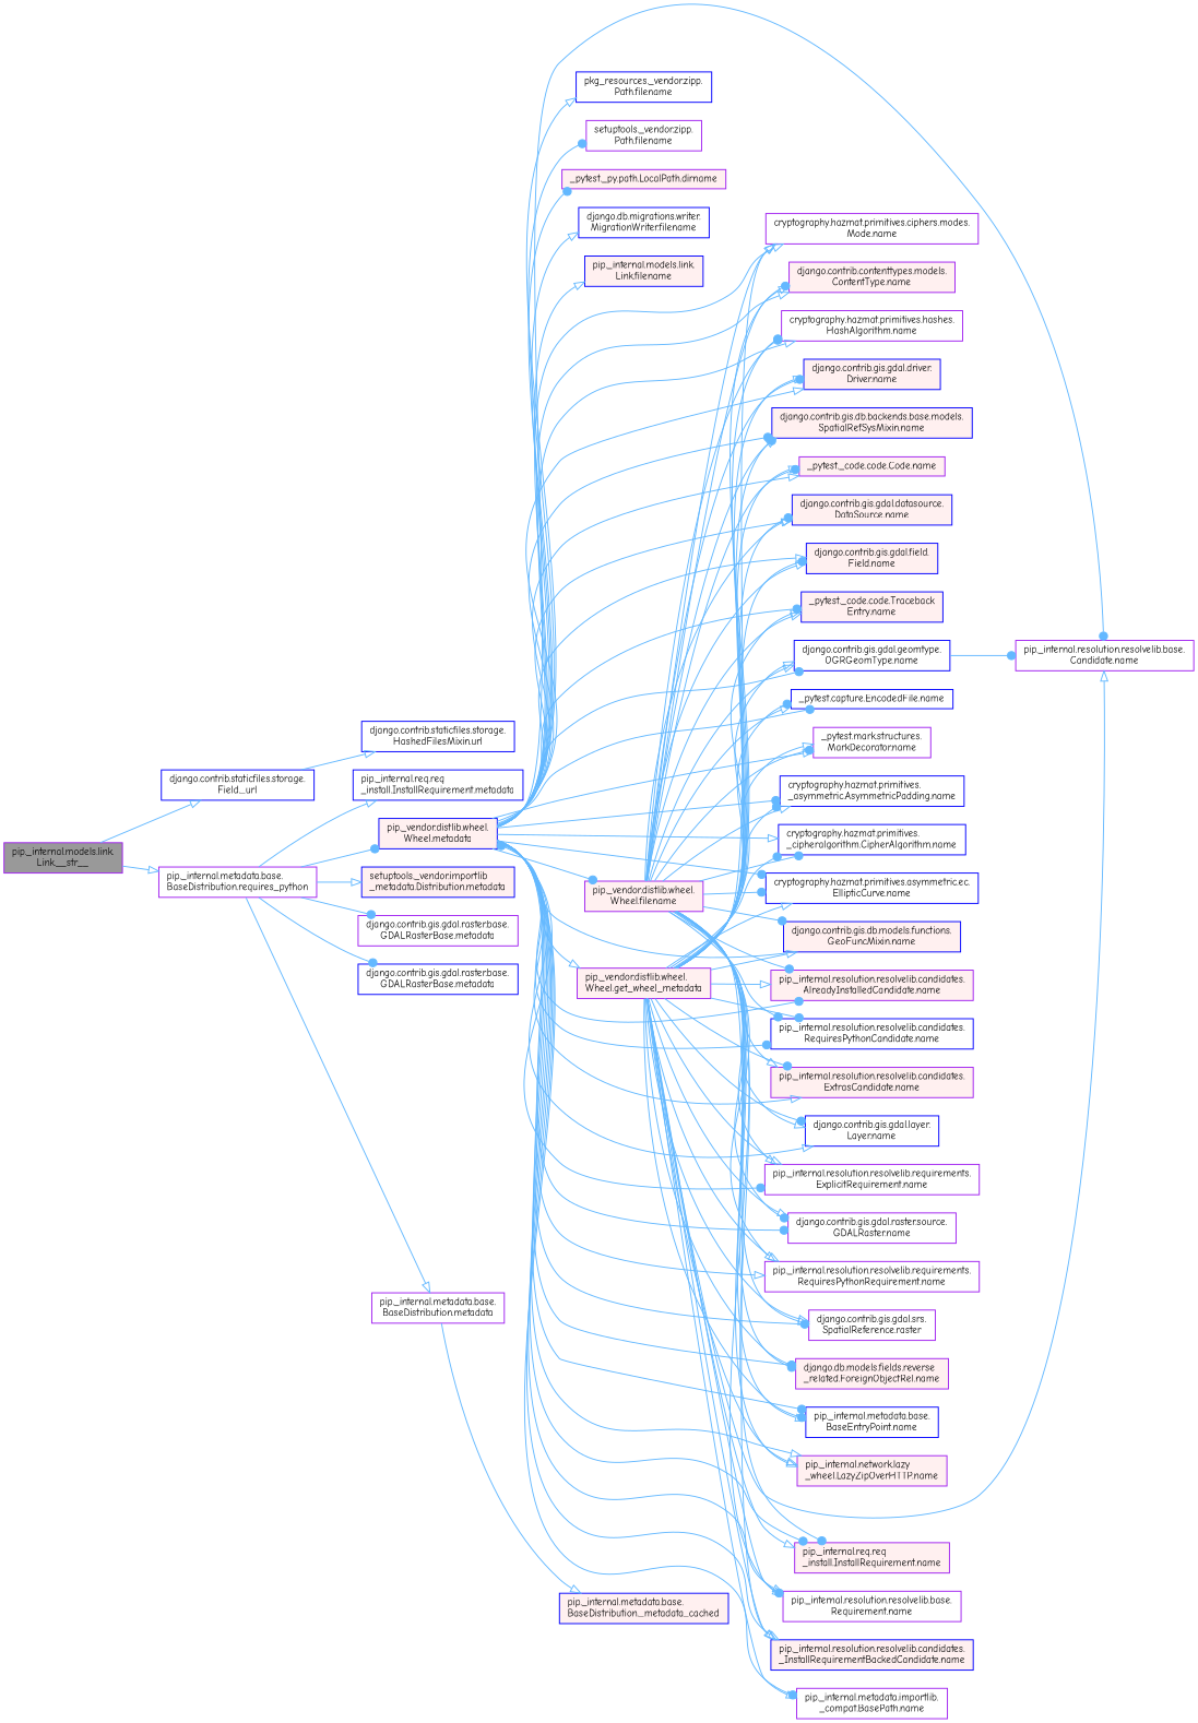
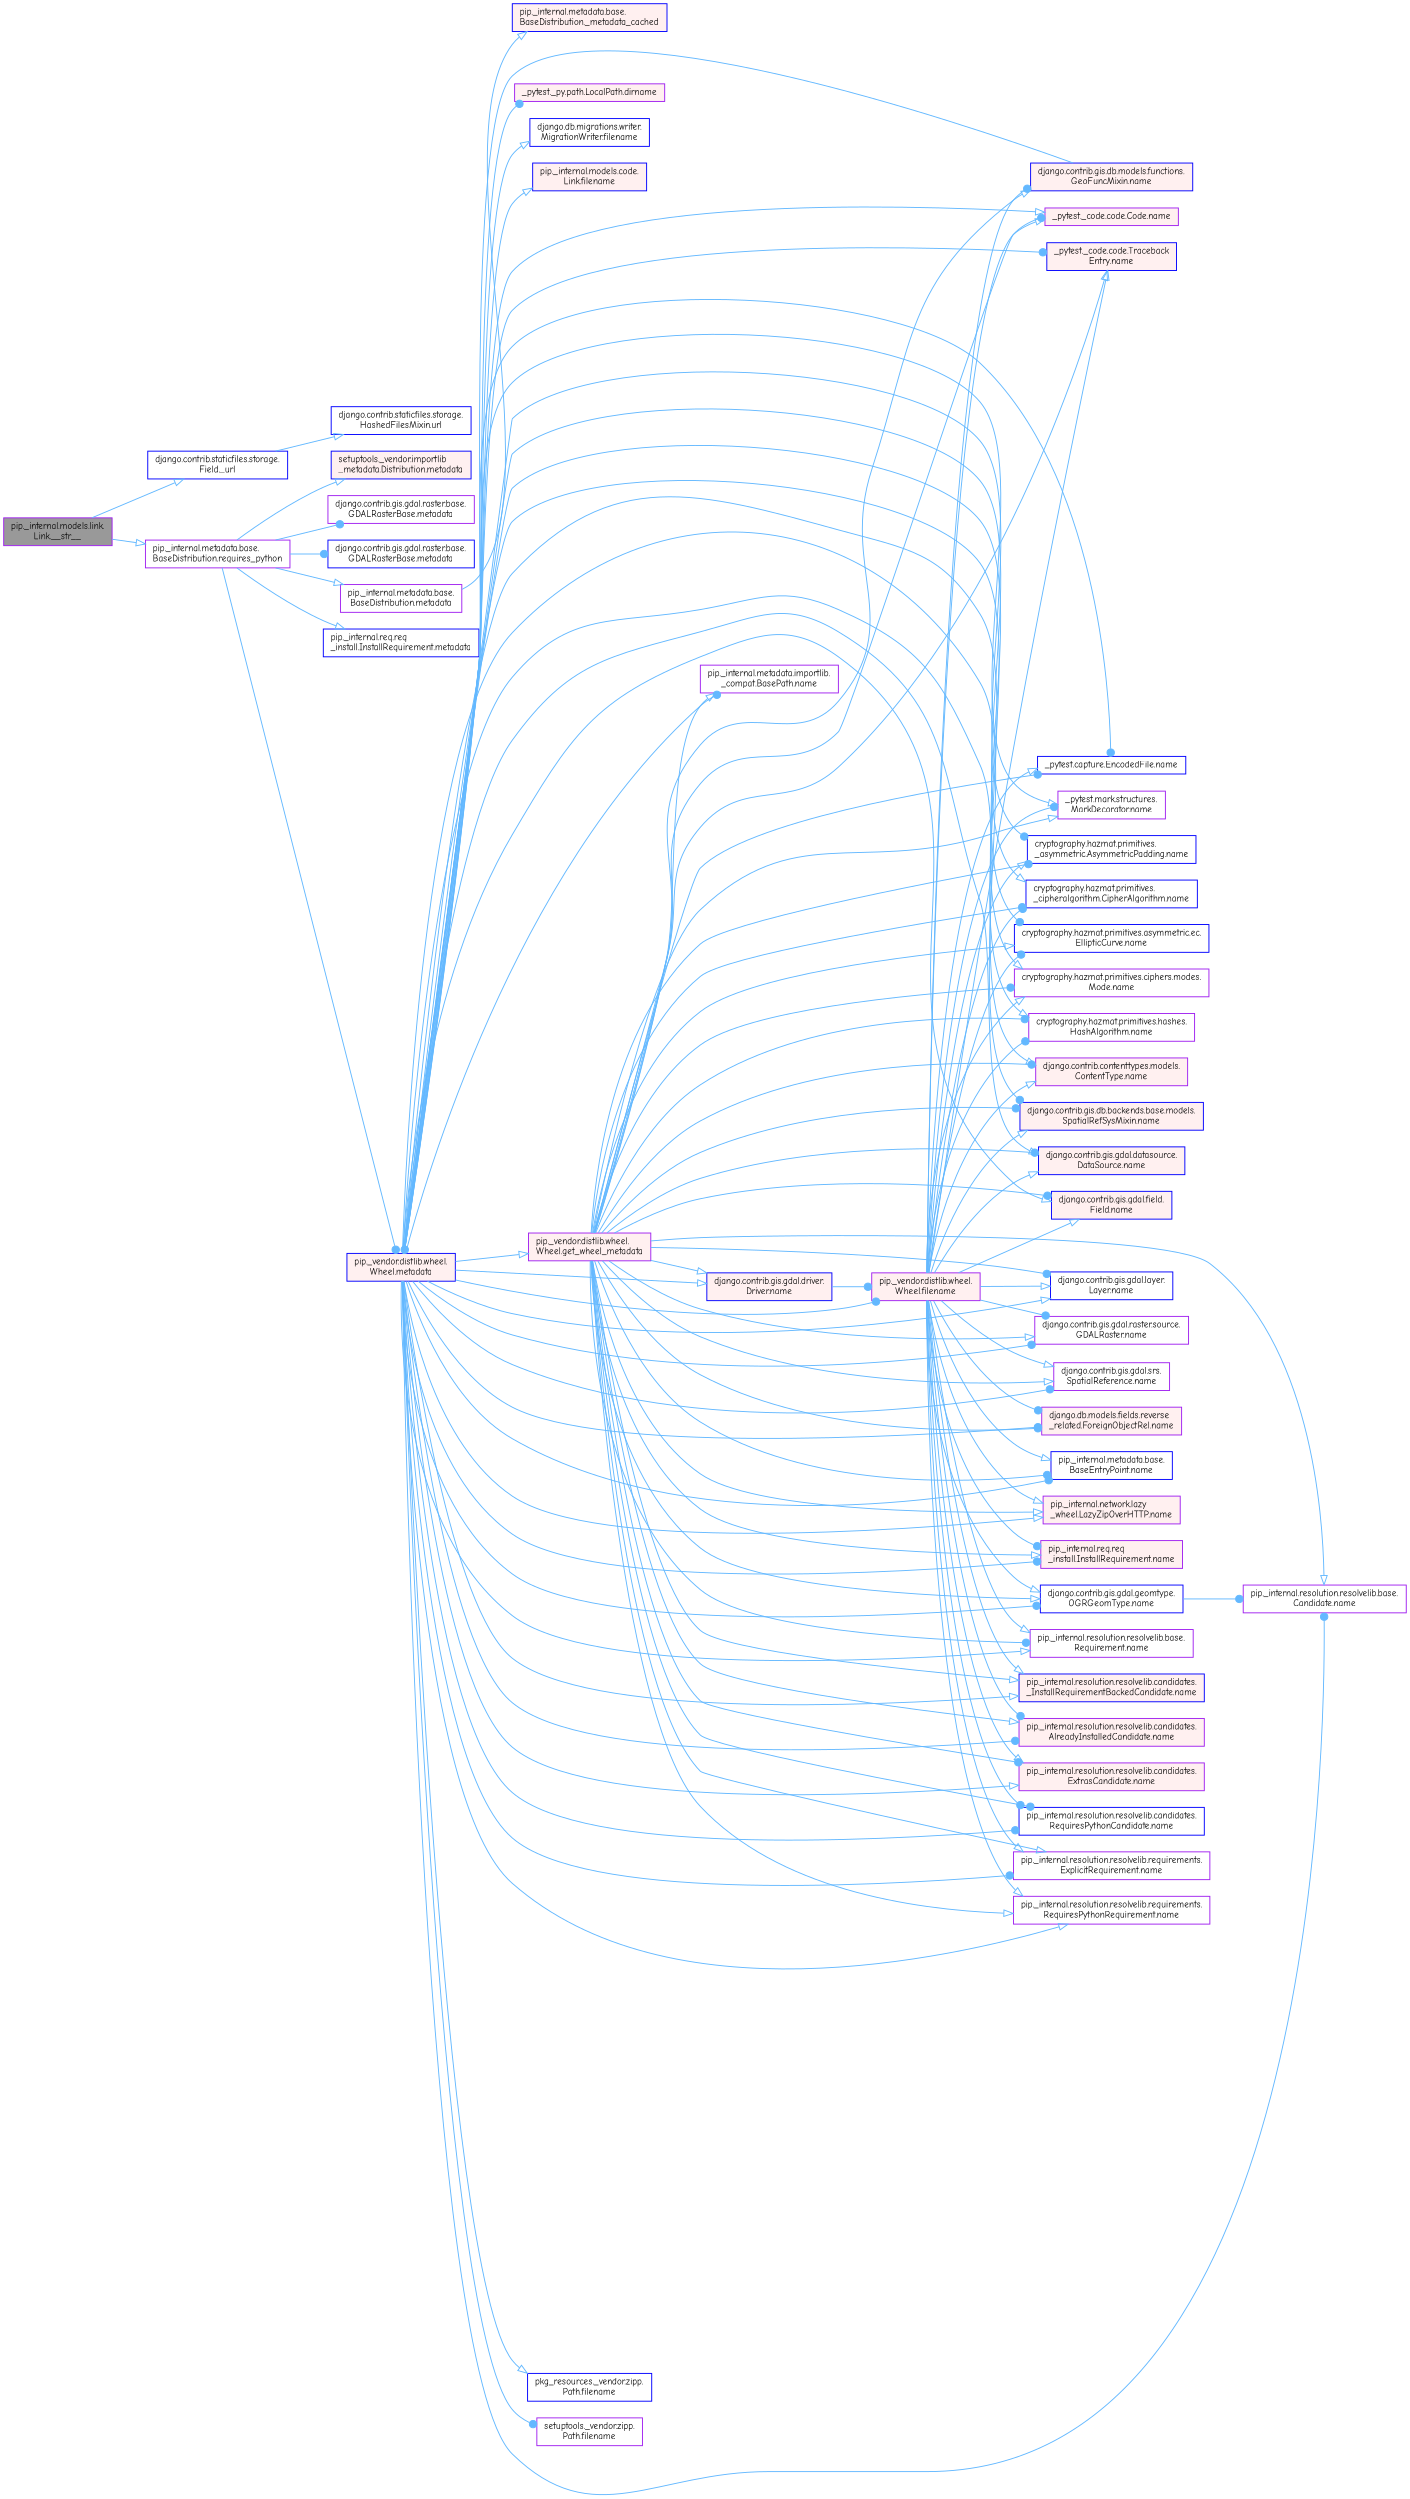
  digraph {
    fontname="Comic Neue"
    rankdir=LR
    node [color=purple fillcolor=white fontname="Comic Neue" fontsize=10 shape=box style=filled]
    edge [arrowhead=onormal color=steelblue1 fontname="Comic Neue" fontsize=10 labelfontname=Helvetica labelfontsize=10 style=solid]
    n1 [fillcolor=grey60 fontcolor=black height=0.2 label="pip._internal.models.link.\lLink.__str__" width=0.4]
    n2 [color=blue height=0.2 label="django.contrib.staticfiles.storage.\lField._url" width=0.4]
    n3 [height=0.2 label="pip._internal.metadata.base.\lBaseDistribution.requires_python" width=0.4]
    n4 [color=blue height=0.2 label="django.contrib.staticfiles.storage.\lHashedFilesMixin.url" width=0.4]
    n5 [height=0.2 label="django.contrib.gis.gdal.raster.base.\lGDALRasterBase.metadata" width=0.4]
    n6 [color=blue height=0.2 label="django.contrib.gis.gdal.raster.base.\lGDALRasterBase.metadata" width=0.4]
    n7 [height=0.2 label="pip._internal.metadata.base.\lBaseDistribution.metadata" width=0.4]
    n8 [color=blue height=0.2 label="pip._internal.req.req\l_install.InstallRequirement.metadata" width=0.4]
    n9 [color=blue fillcolor="#FFF0F0" height=0.2 label="pip._vendor.distlib.wheel.\lWheel.metadata" width=0.4]
    n10 [color=blue fillcolor="#FFF0F0" height=0.2 label="setuptools._vendor.importlib\l_metadata.Distribution.metadata" width=0.4]
    n11 [color=blue fillcolor="#FFF0F0" height=0.2 label="pip._internal.metadata.base.\lBaseDistribution._metadata_cached" width=0.4]
    n12 [fillcolor="#FFF0F0" height=0.2 label="_pytest._py.path.LocalPath.dirname" width=0.4]
    n13 [color=blue height=0.2 label="django.db.migrations.writer.\lMigrationWriter.filename" width=0.4]
-   n14 [color=blue fillcolor="#FFF0F0" height=0.2 label="pip._internal.models.link.\lLink.filename" width=0.4]
+   n14 [color=blue fillcolor="#FFF0F0" height=0.2 label="pip._internal.models.code.\lLink.filename" width=0.4]
    n15 [fillcolor="#FFF0F0" height=0.2 label="pip._vendor.distlib.wheel.\lWheel.filename" width=0.4]
    n16 [fillcolor="#FFF0F0" height=0.2 label="_pytest._code.code.Code.name" width=0.4]
    n17 [color=blue fillcolor="#FFF0F0" height=0.2 label="_pytest._code.code.Traceback\lEntry.name" width=0.4]
    n18 [color=blue height=0.2 label="_pytest.capture.EncodedFile.name" width=0.4]
    n19 [height=0.2 label="_pytest.mark.structures.\lMarkDecorator.name" width=0.4]
    n20 [color=blue height=0.2 label="cryptography.hazmat.primitives.\l_asymmetric.AsymmetricPadding.name" width=0.4]
    n21 [color=blue height=0.2 label="cryptography.hazmat.primitives.\l_cipheralgorithm.CipherAlgorithm.name" width=0.4]
    n22 [color=blue height=0.2 label="cryptography.hazmat.primitives.asymmetric.ec.\lEllipticCurve.name" width=0.4]
    n23 [height=0.2 label="cryptography.hazmat.primitives.ciphers.modes.\lMode.name" width=0.4]
    n24 [height=0.2 label="cryptography.hazmat.primitives.hashes.\lHashAlgorithm.name" width=0.4]
    n25 [fillcolor="#FFF0F0" height=0.2 label="django.contrib.contenttypes.models.\lContentType.name" width=0.4]
    n26 [color=blue fillcolor="#FFF0F0" height=0.2 label="django.contrib.gis.db.backends.base.models.\lSpatialRefSysMixin.name" width=0.4]
    n27 [color=blue fillcolor="#FFF0F0" height=0.2 label="django.contrib.gis.gdal.datasource.\lDataSource.name" width=0.4]
    n28 [color=blue fillcolor="#FFF0F0" height=0.2 label="django.contrib.gis.gdal.driver.\lDriver.name" width=0.4]
    n29 [color=blue fillcolor="#FFF0F0" height=0.2 label="django.contrib.gis.gdal.field.\lField.name" width=0.4]
    n30 [color=blue height=0.2 label="django.contrib.gis.gdal.geomtype.\lOGRGeomType.name" width=0.4]
    n31 [color=blue height=0.2 label="django.contrib.gis.gdal.layer.\lLayer.name" width=0.4]
    n32 [height=0.2 label="django.contrib.gis.gdal.raster.source.\lGDALRaster.name" width=0.4]
-   n33 [height=0.2 label="django.contrib.gis.gdal.srs.\lSpatialReference.raster" width=0.4]
+   n33 [height=0.2 label="django.contrib.gis.gdal.srs.\lSpatialReference.name" width=0.4]
    n34 [fillcolor="#FFF0F0" height=0.2 label="django.db.models.fields.reverse\l_related.ForeignObjectRel.name" width=0.4]
    n35 [color=blue height=0.2 label="pip._internal.metadata.base.\lBaseEntryPoint.name" width=0.4]
    n36 [height=0.2 label="pip._internal.metadata.importlib.\l_compat.BasePath.name" width=0.4]
    n37 [fillcolor="#FFF0F0" height=0.2 label="pip._internal.network.lazy\l_wheel.LazyZipOverHTTP.name" width=0.4]
    n38 [fillcolor="#FFF0F0" height=0.2 label="pip._internal.req.req\l_install.InstallRequirement.name" width=0.4]
    n39 [height=0.2 label="pip._internal.resolution.resolvelib.base.\lCandidate.name" width=0.4]
    n40 [height=0.2 label="pip._internal.resolution.resolvelib.base.\lRequirement.name" width=0.4]
    n41 [color=blue fillcolor="#FFF0F0" height=0.2 label="pip._internal.resolution.resolvelib.candidates.\l_InstallRequirementBackedCandidate.name" width=0.4]
    n42 [fillcolor="#FFF0F0" height=0.2 label="pip._internal.resolution.resolvelib.candidates.\lAlreadyInstalledCandidate.name" width=0.4]
    n43 [fillcolor="#FFF0F0" height=0.2 label="pip._internal.resolution.resolvelib.candidates.\lExtrasCandidate.name" width=0.4]
    n44 [color=blue height=0.2 label="pip._internal.resolution.resolvelib.candidates.\lRequiresPythonCandidate.name" width=0.4]
    n45 [height=0.2 label="pip._internal.resolution.resolvelib.requirements.\lExplicitRequirement.name" width=0.4]
    n46 [height=0.2 label="pip._internal.resolution.resolvelib.requirements.\lRequiresPythonRequirement.name" width=0.4]
    n47 [color=blue height=0.2 label="pkg_resources._vendor.zipp.\lPath.filename" width=0.4]
    n48 [height=0.2 label="setuptools._vendor.zipp.\lPath.filename" width=0.4]
    n49 [fillcolor="#FFF0F0" height=0.2 label="pip._vendor.distlib.wheel.\lWheel.get_wheel_metadata" width=0.4]
    n50 [color=blue fillcolor="#FFF0F0" height=0.2 label="django.contrib.gis.db.models.functions.\lGeoFuncMixin.name" width=0.4]
    n1 -> n2
    n1 -> n3
    n2 -> n4
    n3 -> n5 [arrowhead=dot]
    n3 -> n6 [arrowhead=dot]
    n3 -> n7
    n3 -> n8
    n3 -> n9 [arrowhead=dot]
    n3 -> n10
    n7 -> n11
    n9 -> n12 [arrowhead=dot]
    n9 -> n13
    n9 -> n14
    n9 -> n15 [arrowhead=dot]
    n9 -> n16
    n9 -> n17 [arrowhead=dot]
    n9 -> n18 [arrowhead=dot]
    n9 -> n19
    n9 -> n20 [arrowhead=dot]
    n9 -> n21
    n9 -> n22 [arrowhead=dot]
    n9 -> n23
    n9 -> n24
    n9 -> n25
    n9 -> n26 [arrowhead=dot]
    n9 -> n27
    n9 -> n28
    n9 -> n29
    n9 -> n30 [arrowhead=dot]
    n9 -> n31
    n9 -> n32 [arrowhead=dot]
    n9 -> n33 [arrowhead=dot]
    n9 -> n34 [arrowhead=dot]
    n9 -> n35 [arrowhead=dot]
    n9 -> n36 [arrowhead=dot]
    n9 -> n37
    n9 -> n38 [arrowhead=dot]
    n9 -> n39 [arrowhead=dot]
    n9 -> n40
    n9 -> n41
    n9 -> n42 [arrowhead=dot]
    n9 -> n43
    n9 -> n44 [arrowhead=dot]
    n9 -> n45 [arrowhead=dot]
    n9 -> n46
    n9 -> n47
    n9 -> n48 [arrowhead=dot]
    n9 -> n49
    n15 -> n16 [arrowhead=dot]
    n15 -> n17
    n15 -> n18
    n15 -> n19 [arrowhead=dot]
    n15 -> n20
    n15 -> n21 [arrowhead=dot]
    n15 -> n22 [arrowhead=dot]
    n15 -> n23
    n15 -> n24 [arrowhead=dot]
    n15 -> n25
    n15 -> n26
    n15 -> n27
-   n15 -> n28 [arrowhead=dot]
+   n28 -> n15 [arrowhead=dot]
    n15 -> n29
    n15 -> n30
    n15 -> n31
    n15 -> n32 [arrowhead=dot]
    n15 -> n33
    n15 -> n34 [arrowhead=dot]
    n15 -> n35
    n15 -> n37
    n15 -> n38 [arrowhead=dot]
    n15 -> n40
    n15 -> n41
    n15 -> n42 [arrowhead=dot]
    n15 -> n43
    n15 -> n44 [arrowhead=dot]
    n15 -> n45
    n15 -> n46
    n15 -> n50 [arrowhead=dot]
    n30 -> n39 [arrowhead=dot]
    n49 -> n16
    n49 -> n17
    n49 -> n18 [arrowhead=dot]
    n49 -> n19
    n49 -> n20 [arrowhead=dot]
    n49 -> n21 [arrowhead=dot]
    n49 -> n22
-   n49 -> n23
+   n49 -> n23 [arrowhead=dot]
    n49 -> n24 [arrowhead=dot]
    n49 -> n25 [arrowhead=dot]
    n49 -> n26 [arrowhead=dot]
    n49 -> n27 [arrowhead=dot]
    n49 -> n28
    n49 -> n29 [arrowhead=dot]
    n49 -> n30
    n49 -> n31 [arrowhead=dot]
    n49 -> n32
    n49 -> n33
    n49 -> n34 [arrowhead=dot]
    n49 -> n35 [arrowhead=dot]
    n49 -> n36
    n49 -> n37
    n49 -> n38
    n49 -> n39
    n49 -> n40 [arrowhead=dot]
    n49 -> n41
    n49 -> n42
    n49 -> n43 [arrowhead=dot]
    n49 -> n44 [arrowhead=dot]
    n49 -> n45
    n49 -> n46
    n49 -> n50
    n50 -> n9 [arrowhead=dot]
  }
